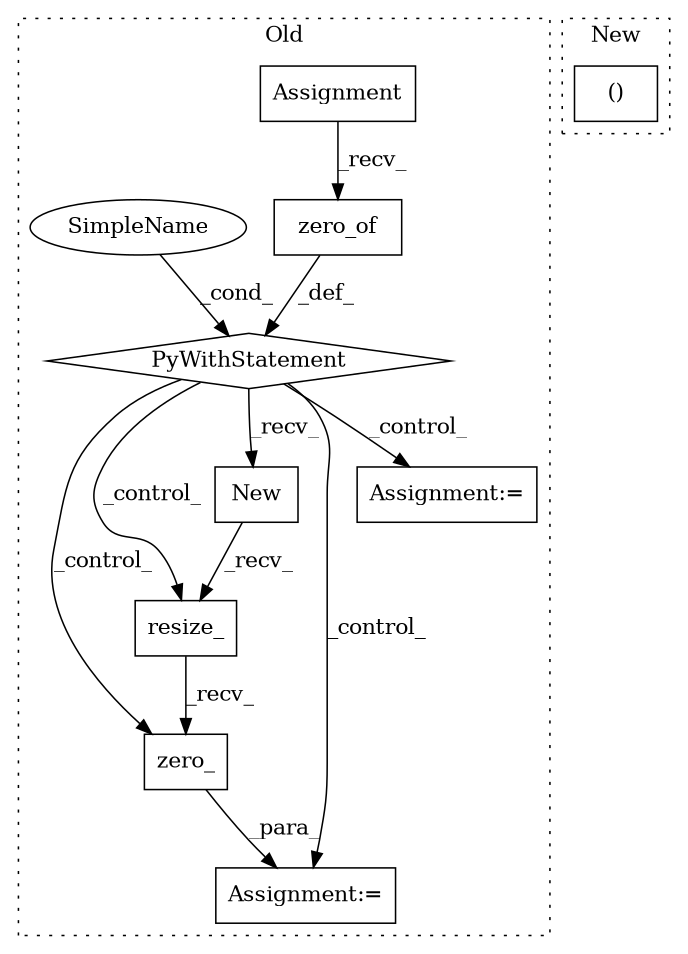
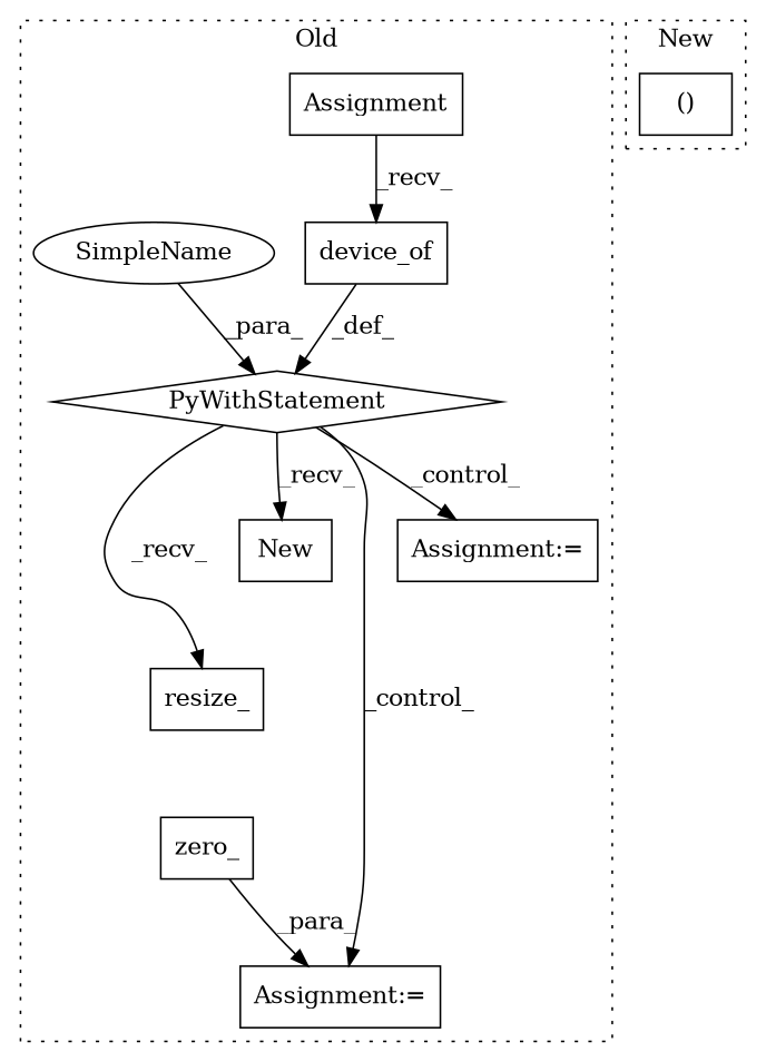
  digraph {
    node [a=32 l=1 shape=box]
    n1 [l=7 label=zero_ s=1454]
    n2 [l=5 label=New s=1431]
    n3 [a=7 label="Assignment:=" s=1423]
    n4 [l="8,1" label=resize_ s="1437,1452"]
-   n5 [l="10,1" label=zero_of s="1313,1329"]
+   n5 [l="10,1" label=device_of s="1313,1329"]
    n6 [a=22 l=10 label=Assignment s=1302]
    n7 [a=104 l="10,2" label=PyWithStatement s="1292,1330" shape=diamond]
    n8 [a=42 label=SimpleName shape=ellipse l=""]
    n9 [a=7 label="Assignment:=" s=1552]
    n10 [a=106 l=52 label="()" s=1306]
    subgraph cluster_1 {
      label=Old
      style=dotted
      n1
      n2
      n3
      n4
      n5
      n6
      n7
      n8
      n9
    }
    subgraph cluster_2 {
      label=New
      style=dotted
      n10
    }
    n1 -> n3 [label=_para_]
-   n2 -> n4 [label=_recv_]
-   n4 -> n1 [label=_recv_]
    n5 -> n7 [label=_def_]
    n6 -> n5 [label=_recv_]
-   n7 -> n1 [label=_control_]
    n7 -> n2 [label=_recv_]
    n7 -> n3 [label=_control_]
-   n7 -> n4 [label=_control_]
+   n7 -> n4 [label=_recv_]
    n7 -> n9 [label=_control_]
-   n8 -> n7 [label=_cond_]
+   n8 -> n7 [label=_para_]
  }
